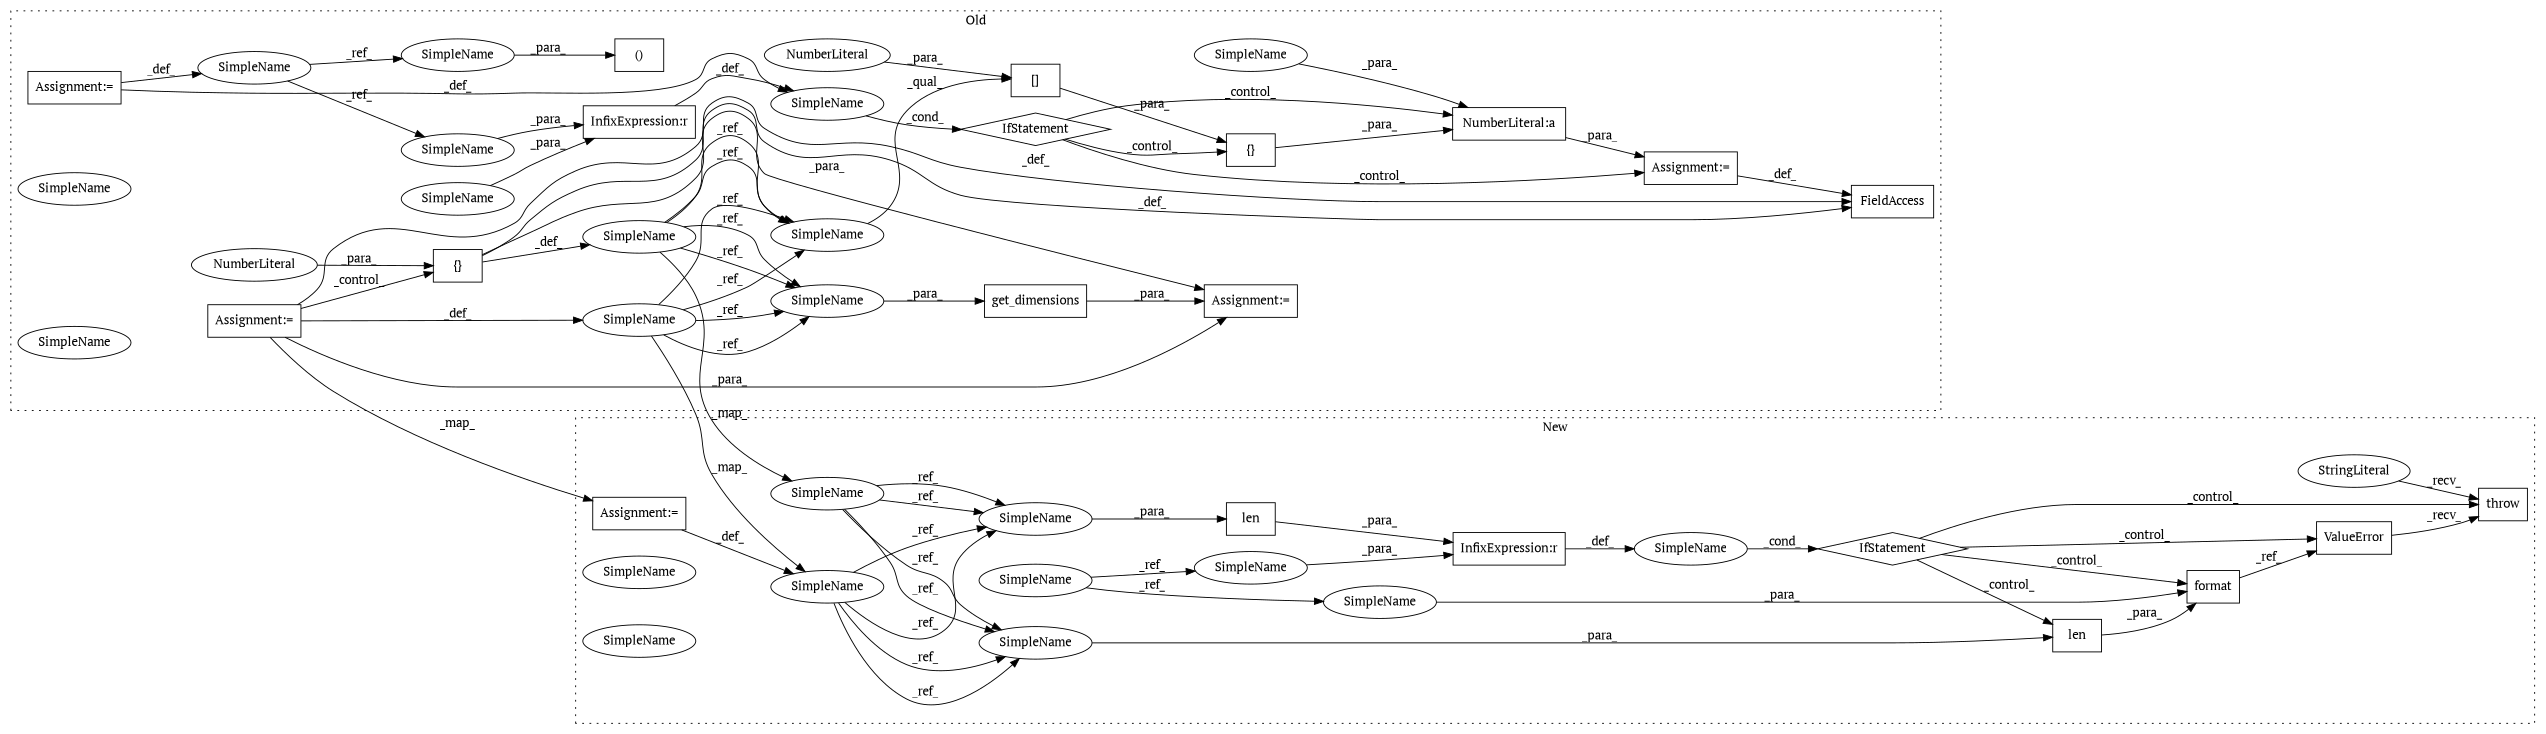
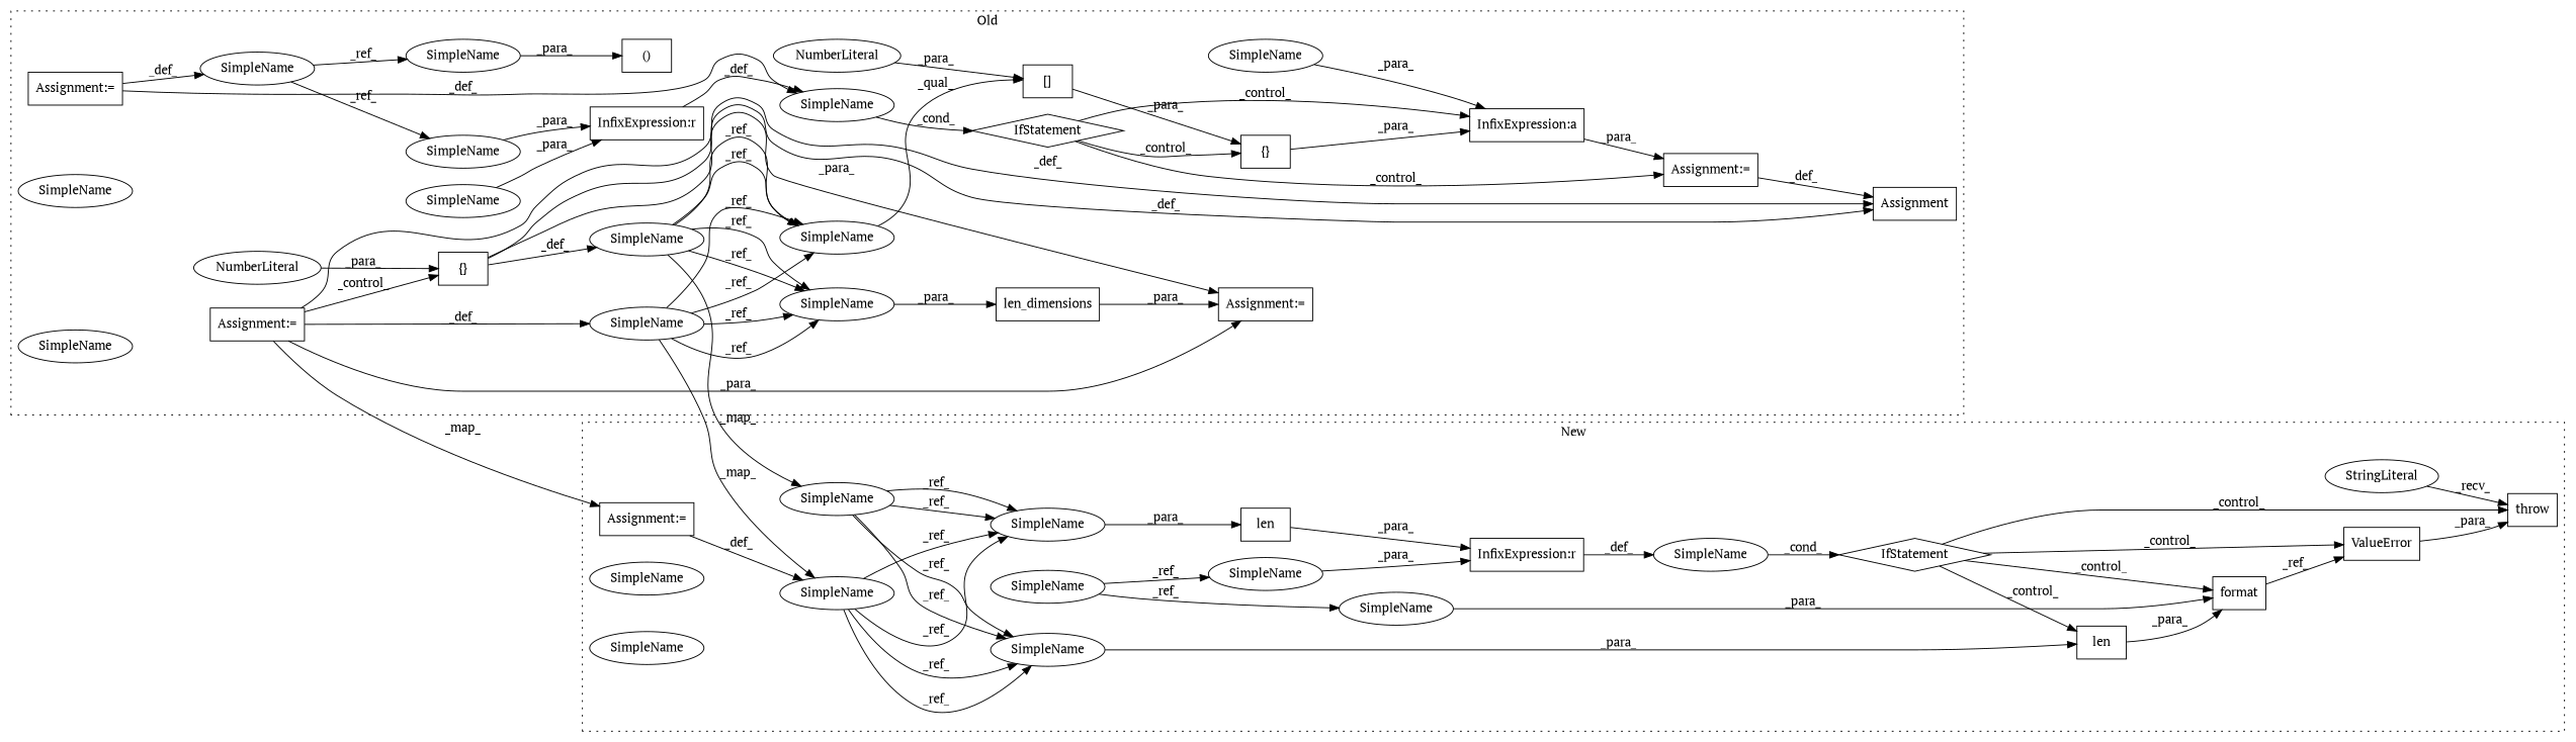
  digraph {
    fontname="PT Serif"
    rankdir=LR
    node [a=42 fontname="PT Serif" l=6 s=17613 shape=ellipse]
    edge [fontname="PT Serif"]
    n1 [a=25 l="4,2" label=IfStatement s="18004,18027" shape=diamond]
    n2 [a=27 l=4 label="InfixExpression:r" s=18015 shape=box]
    n3 [a=7 l=1 label="Assignment:=" s=18045 shape=box]
    n4 [label=SimpleName l="" s=""]
    n5 [a=7 l=8 label="Assignment:=" shape=box]
    n6 [a=106 l=22 label="()" s=17950 shape=box]
-   n7 [a=27 l=3 label="NumberLiteral:a" s=18067 shape=box]
+   n7 [a=27 l=3 label="InfixExpression:a" s=18067 shape=box]
    n8 [a=4 l="1,1" label="{}" s="18056,18066" shape=box]
    n9 [a=2 l="7,1" label="[]" s="18057,18065" shape=box]
    n10 [a=34 l=1 label=NumberLiteral s=18064]
    n11 [a=4 l="1,1" label="{}" s="17866,17870" shape=box]
    n12 [a=34 l=3 label=NumberLiteral s=17867]
    n13 [l=8 label=SimpleName]
-   n14 [a=32 l="15,1" label=get_dimensions s="17974,17995" shape=box]
+   n14 [a=32 l="15,1" label=len_dimensions s="17974,17995" shape=box]
    n15 [label=SimpleName s=17654]
    n16 [a=7 label="Assignment:=" s=17654 shape=box]
    n17 [a=7 l=2 label="Assignment:=" s=17972 shape=box]
    n18 [label=SimpleName s=17836]
-   n19 [a=22 l=32 label=FieldAccess s=18219 shape=box]
+   n19 [a=22 l=32 label=Assignment s=18219 shape=box]
    n20 [l=8 label=SimpleName s=18019]
    n21 [l=8 label=SimpleName s=17950]
    n22 [l=7 label=SimpleName s=18070]
    n23 [l=7 label=SimpleName s=18008]
    n24 [label=SimpleName s=17989]
    n25 [label=SimpleName s=18057]
    n26 [label=SimpleName s=17989]
    n27 [label=SimpleName s=18057]
    n28 [a=32 l="7,1" label=format s="18005,18031" shape=box]
    n29 [a=45 l=57 label=StringLiteral s=17947]
    n30 [a=25 l="4,2" label=IfStatement s="17892,17918" shape=diamond]
    n31 [label=SimpleName l="" s=""]
    n32 [a=53 label=throw s=17930 shape=box]
    n33 [a=32 l="11,1" label=ValueError s="17936,18032" shape=box]
    n34 [a=27 l=4 label="InfixExpression:r" s=17903 shape=box]
    n35 [a=32 l="4,1" label=len s="17907,17917" shape=box]
    n36 [l=7 label=SimpleName s=17629]
    n37 [label=SimpleName]
    n38 [a=7 label="Assignment:=" shape=box]
    n39 [a=32 l="4,1" label=len s="18020,18030" shape=box]
    n40 [label=SimpleName s=17850]
    n41 [label=SimpleName s=18024]
    n42 [label=SimpleName s=17911]
    n43 [label=SimpleName s=18024]
    n44 [label=SimpleName s=17911]
    n45 [l=7 label=SimpleName s=18012]
    n46 [l=7 label=SimpleName s=17896]
    subgraph cluster_1 {
      label=Old
      style=dotted
      n1
      n2
      n3
      n4
      n5
      n6
      n7
      n8
      n9
      n10
      n11
      n12
      n13
      n14
      n15
      n16
      n17
      n18
      n19
      n20
      n21
      n22
      n23
      n24
      n25
      n26
      n27
    }
    subgraph cluster_2 {
      label=New
      style=dotted
      n28
      n29
      n30
      n31
      n32
      n33
      n34
      n35
      n36
      n37
      n38
      n39
      n40
      n41
      n42
      n43
      n44
      n45
      n46
    }
    n1 -> n3 [label=_control_]
    n1 -> n7 [label=_control_]
    n1 -> n8 [label=_control_]
    n2 -> n4 [label=_def_]
    n3 -> n19 [label=_def_]
    n4 -> n1 [label=_cond_]
    n5 -> n4 [label=_def_]
    n5 -> n13 [label=_def_]
    n7 -> n3 [label=_para_]
    n8 -> n7 [label=_para_]
    n9 -> n8 [label=_para_]
    n10 -> n9 [label=_para_]
    n11 -> n17 [label=_para_]
    n11 -> n18 [label=_def_]
    n11 -> n19 [label=_def_]
    n12 -> n11 [label=_para_]
    n13 -> n20 [label=_ref_]
    n13 -> n21 [label=_ref_]
    n14 -> n17 [label=_para_]
    n15 -> n26 [label=_ref_]
    n15 -> n26 [label=_ref_]
    n15 -> n27 [label=_ref_]
    n15 -> n27 [label=_ref_]
    n15 -> n37 [label=_map_]
    n16 -> n11 [label=_control_]
    n16 -> n15 [label=_def_]
    n16 -> n17 [label=_para_]
    n16 -> n19 [label=_def_]
    n16 -> n38 [label=_map_]
    n18 -> n26 [label=_ref_]
    n18 -> n26 [label=_ref_]
    n18 -> n27 [label=_ref_]
    n18 -> n27 [label=_ref_]
    n18 -> n40 [label=_map_]
    n20 -> n2 [label=_para_]
    n21 -> n6 [label=_para_]
    n22 -> n7 [label=_para_]
    n23 -> n2 [label=_para_]
    n26 -> n14 [label=_para_]
    n27 -> n9 [label=_qual_]
    n28 -> n33 [label=_ref_]
    n29 -> n32 [label=_recv_]
    n30 -> n28 [label=_control_]
    n30 -> n32 [label=_control_]
    n30 -> n33 [label=_control_]
    n30 -> n39 [label=_control_]
    n31 -> n30 [label=_cond_]
-   n33 -> n32 [label=_recv_]
+   n33 -> n32 [label=_para_]
    n34 -> n31 [label=_def_]
    n35 -> n34 [label=_para_]
    n36 -> n45 [label=_ref_]
    n36 -> n46 [label=_ref_]
    n37 -> n43 [label=_ref_]
    n37 -> n43 [label=_ref_]
    n37 -> n44 [label=_ref_]
    n37 -> n44 [label=_ref_]
    n38 -> n37 [label=_def_]
    n39 -> n28 [label=_para_]
    n40 -> n43 [label=_ref_]
    n40 -> n43 [label=_ref_]
    n40 -> n44 [label=_ref_]
    n40 -> n44 [label=_ref_]
    n43 -> n39 [label=_para_]
    n44 -> n35 [label=_para_]
    n45 -> n28 [label=_para_]
    n46 -> n34 [label=_para_]
  }
